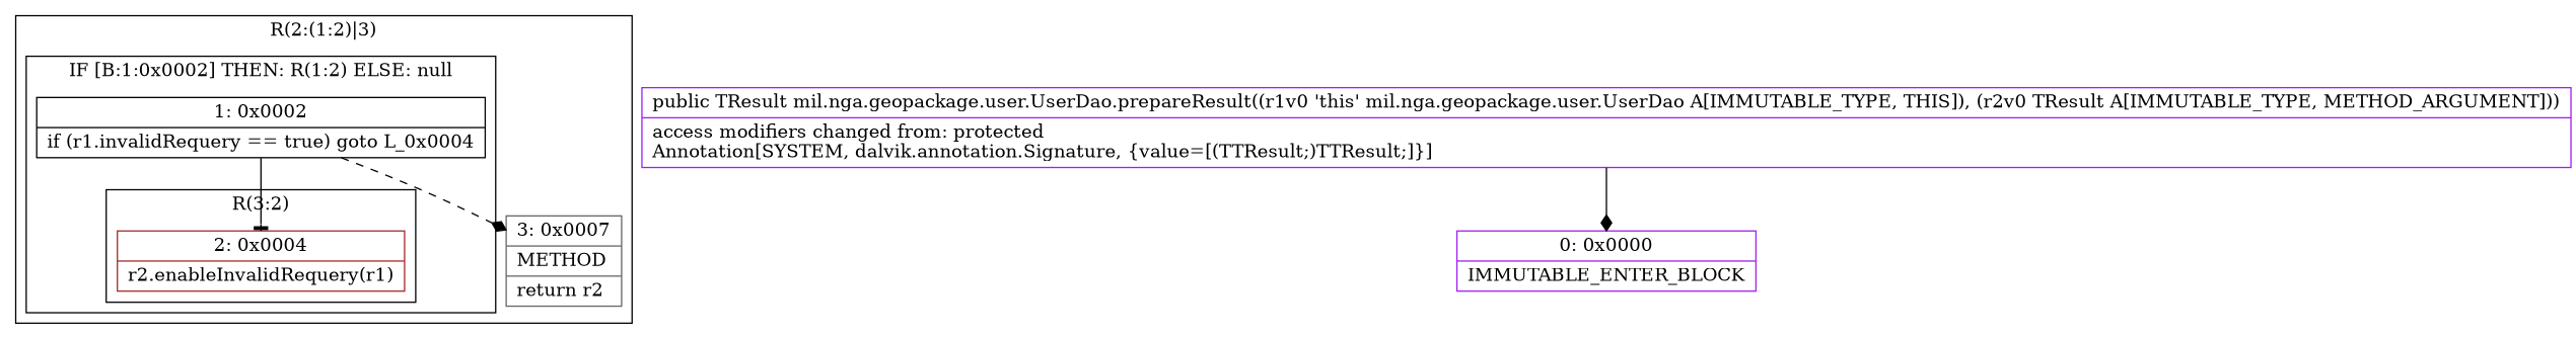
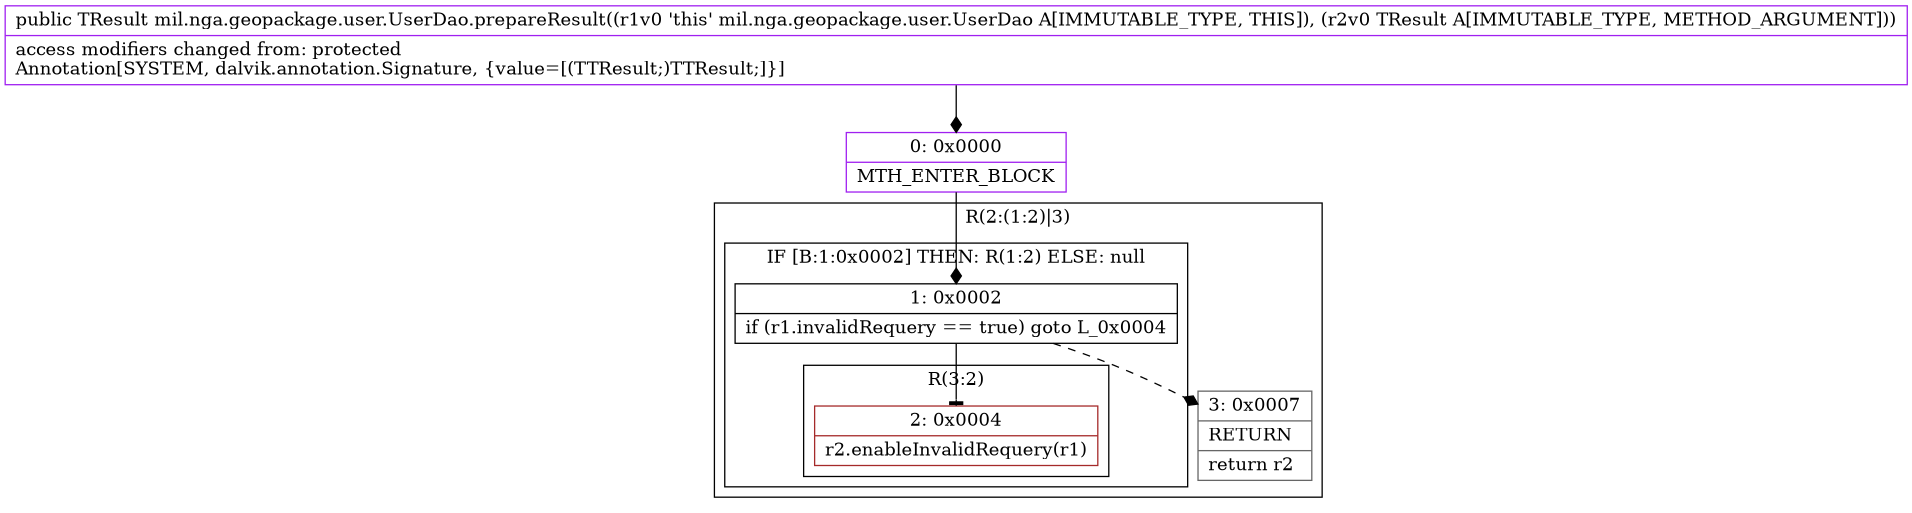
  digraph {
    node [color=purple shape=record]
    edge [arrowhead=diamond]
    n1 [color=brown label="{2\:\ 0x0004|r2.enableInvalidRequery(r1)\l}"]
    n2 [color=black label="{1\:\ 0x0002|if (r1.invalidRequery == true) goto L_0x0004\l}"]
-   n3 [color=gray40 label="{3\:\ 0x0007|METHOD\l|return r2\l}"]
-   n4 [label="{0\:\ 0x0000|IMMUTABLE_ENTER_BLOCK\l}"]
+   n3 [color=gray40 label="{3\:\ 0x0007|RETURN\l|return r2\l}"]
+   n4 [label="{0\:\ 0x0000|MTH_ENTER_BLOCK\l}"]
    n5 [label="{public TResult mil.nga.geopackage.user.UserDao.prepareResult((r1v0 'this' mil.nga.geopackage.user.UserDao A[IMMUTABLE_TYPE, THIS]), (r2v0 TResult A[IMMUTABLE_TYPE, METHOD_ARGUMENT]))  | access modifiers changed from: protected\lAnnotation[SYSTEM, dalvik.annotation.Signature, \{value=[(TTResult;)TTResult;]\}]\l}"]
    subgraph cluster_1 {
      label="R(2:(1:2)|3)"
      n3
      subgraph cluster_2 {
        label="IF [B:1:0x0002] THEN: R(1:2) ELSE: null"
        n2
        subgraph cluster_3 {
          label="R(3:2)"
          n1
        }
      }
    }
    n2 -> n1 [arrowhead=tee]
    n2 -> n3 [style=dashed]
+   n4 -> n2
    n5 -> n4
  }
